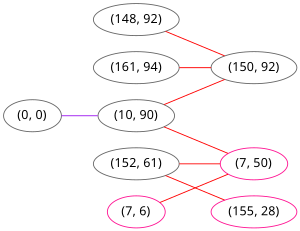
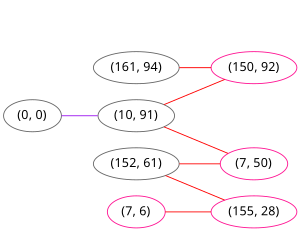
  graph {
    fontname="Noto Sans"
    rankdir=LR
    node [color=gray40 fontname="Noto Sans"]
    edge [color=red fontname="Noto Sans" weight=1]
    n1 [label="(161, 94)"]
-   "(150, 92)"
+   "(150, 92)" [color=deeppink]
    "(0, 0)"
-   "(10, 90)"
+   "(10, 90)" [label="(10, 91)"]
    "(7, 6)" [color=deeppink]
    n6 [color=deeppink label="(7, 50)"]
    "(152, 61)"
    "(155, 28)" [color=deeppink]
-   "(148, 92)"
    n1 -- "(150, 92)"
    "(0, 0)" -- "(10, 90)" [color=purple weight=4]
    "(10, 90)" -- "(150, 92)"
    "(10, 90)" -- n6
-   "(7, 6)" -- n6
+   "(7, 6)" -- "(155, 28)"
    "(152, 61)" -- n6
    "(152, 61)" -- "(155, 28)"
-   "(148, 92)" -- "(150, 92)"
  }
